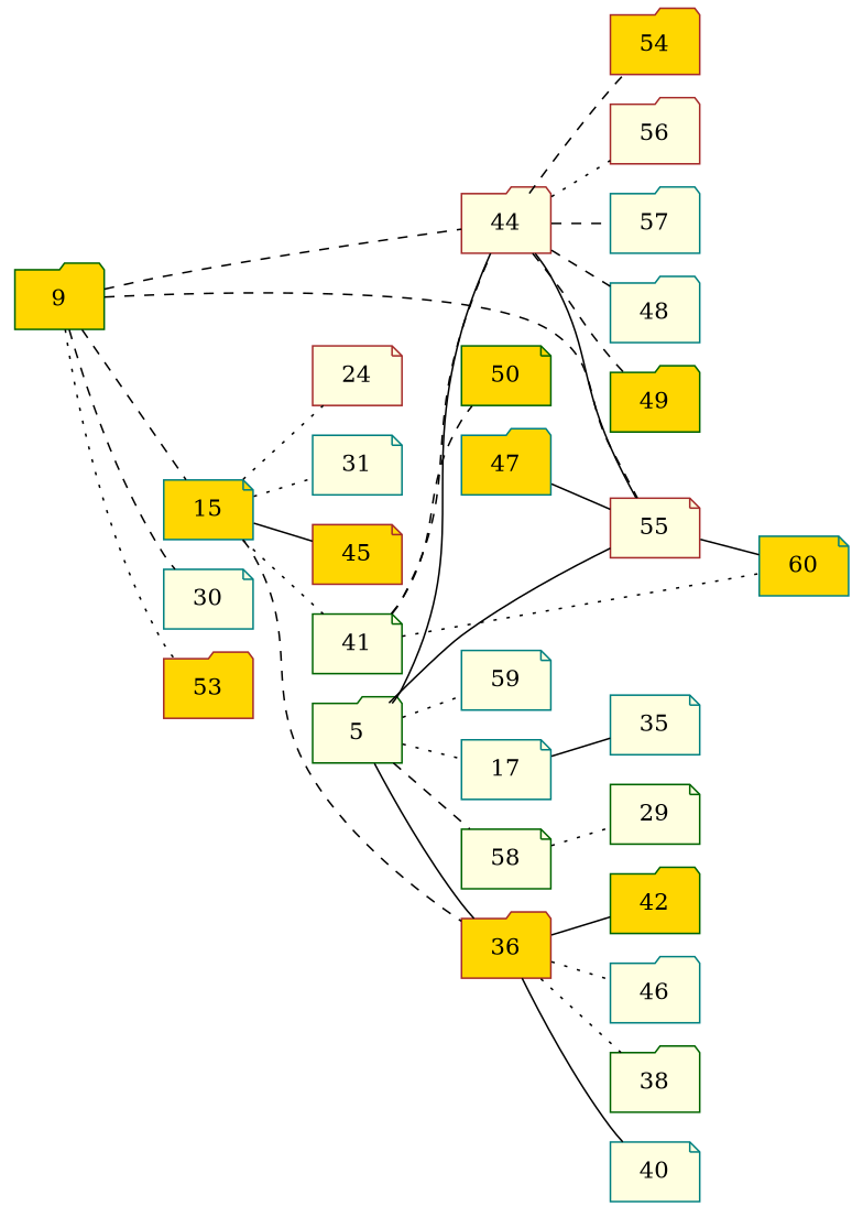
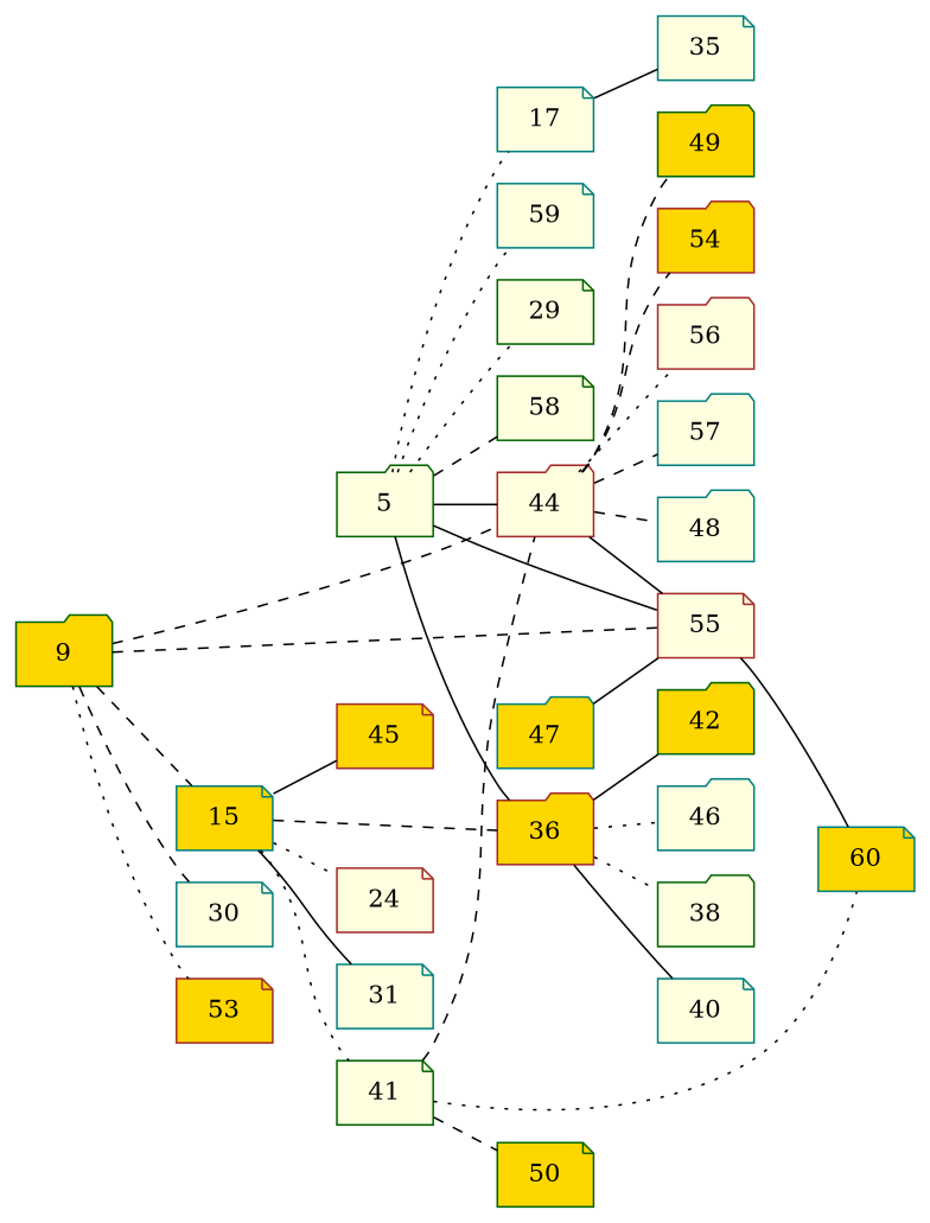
  graph {
    rankdir=LR
    node [color=teal fillcolor=lightyellow shape=note style=filled]
    edge [style=dashed]
    5 [color=darkgreen shape=folder super="+3"]
    17
    29 [color=darkgreen]
    36 [color=brown fillcolor=gold shape=folder super="+14+16+18+25"]
    44 [color=brown shape=folder super="+12+19"]
    55 [color=brown super="+32+2"]
    58 [color=darkgreen]
    59
    35
    38 [color=darkgreen shape=folder]
    40
    42 [color=darkgreen fillcolor=gold shape=folder]
    46 [shape=folder]
    48 [shape=folder super="+21"]
    49 [color=darkgreen fillcolor=gold shape=folder]
    54 [color=brown fillcolor=gold shape=folder]
    56 [color=brown shape=folder]
    57 [shape=folder]
    60 [fillcolor=gold super="+34+52"]
    9 [color=darkgreen fillcolor=gold shape=folder super="+7"]
    15 [fillcolor=gold]
    30
-   53 [color=brown fillcolor=gold shape=folder super="+20+22+39"]
+   53 [color=brown fillcolor=gold super="+20+22+39"]
    24 [color=brown]
    31
    41 [color=darkgreen super="+10"]
    45 [color=brown fillcolor=gold]
    50 [color=darkgreen fillcolor=gold]
    47 [fillcolor=gold shape=folder super="+43"]
    5 -- 17 [style=dotted weight=2]
-   58 -- 29 [style=dotted]
+   5 -- 29 [style=dotted]
    5 -- 36 [style=solid weight=2]
    5 -- 44 [style=solid weight=2]
    5 -- 55 [style=solid weight=5]
    5 -- 58
    5 -- 59 [style=dotted]
    17 -- 35 [style=solid]
    36 -- 38 [style=dotted]
    36 -- 40 [style=solid]
    36 -- 42 [style=solid]
    36 -- 46 [style=dotted]
    44 -- 55 [style=solid]
    44 -- 48
    44 -- 49
    44 -- 54
    44 -- 56 [style=dotted]
    44 -- 57
    55 -- 60 [style=solid]
    9 -- 44 [weight=2]
    9 -- 55 [weight=2]
    9 -- 15
    9 -- 30
    9 -- 53 [style=dotted]
    15 -- 36 [weight=2]
    15 -- 24 [style=dotted]
-   15 -- 31 [style=dotted]
+   15 -- 31 [style=solid]
    15 -- 41 [style=dotted weight=2]
    15 -- 45 [style=solid]
    41 -- 44 [weight=2]
    41 -- 60 [style=dotted]
    41 -- 50
    47 -- 55 [style=solid]
  }
